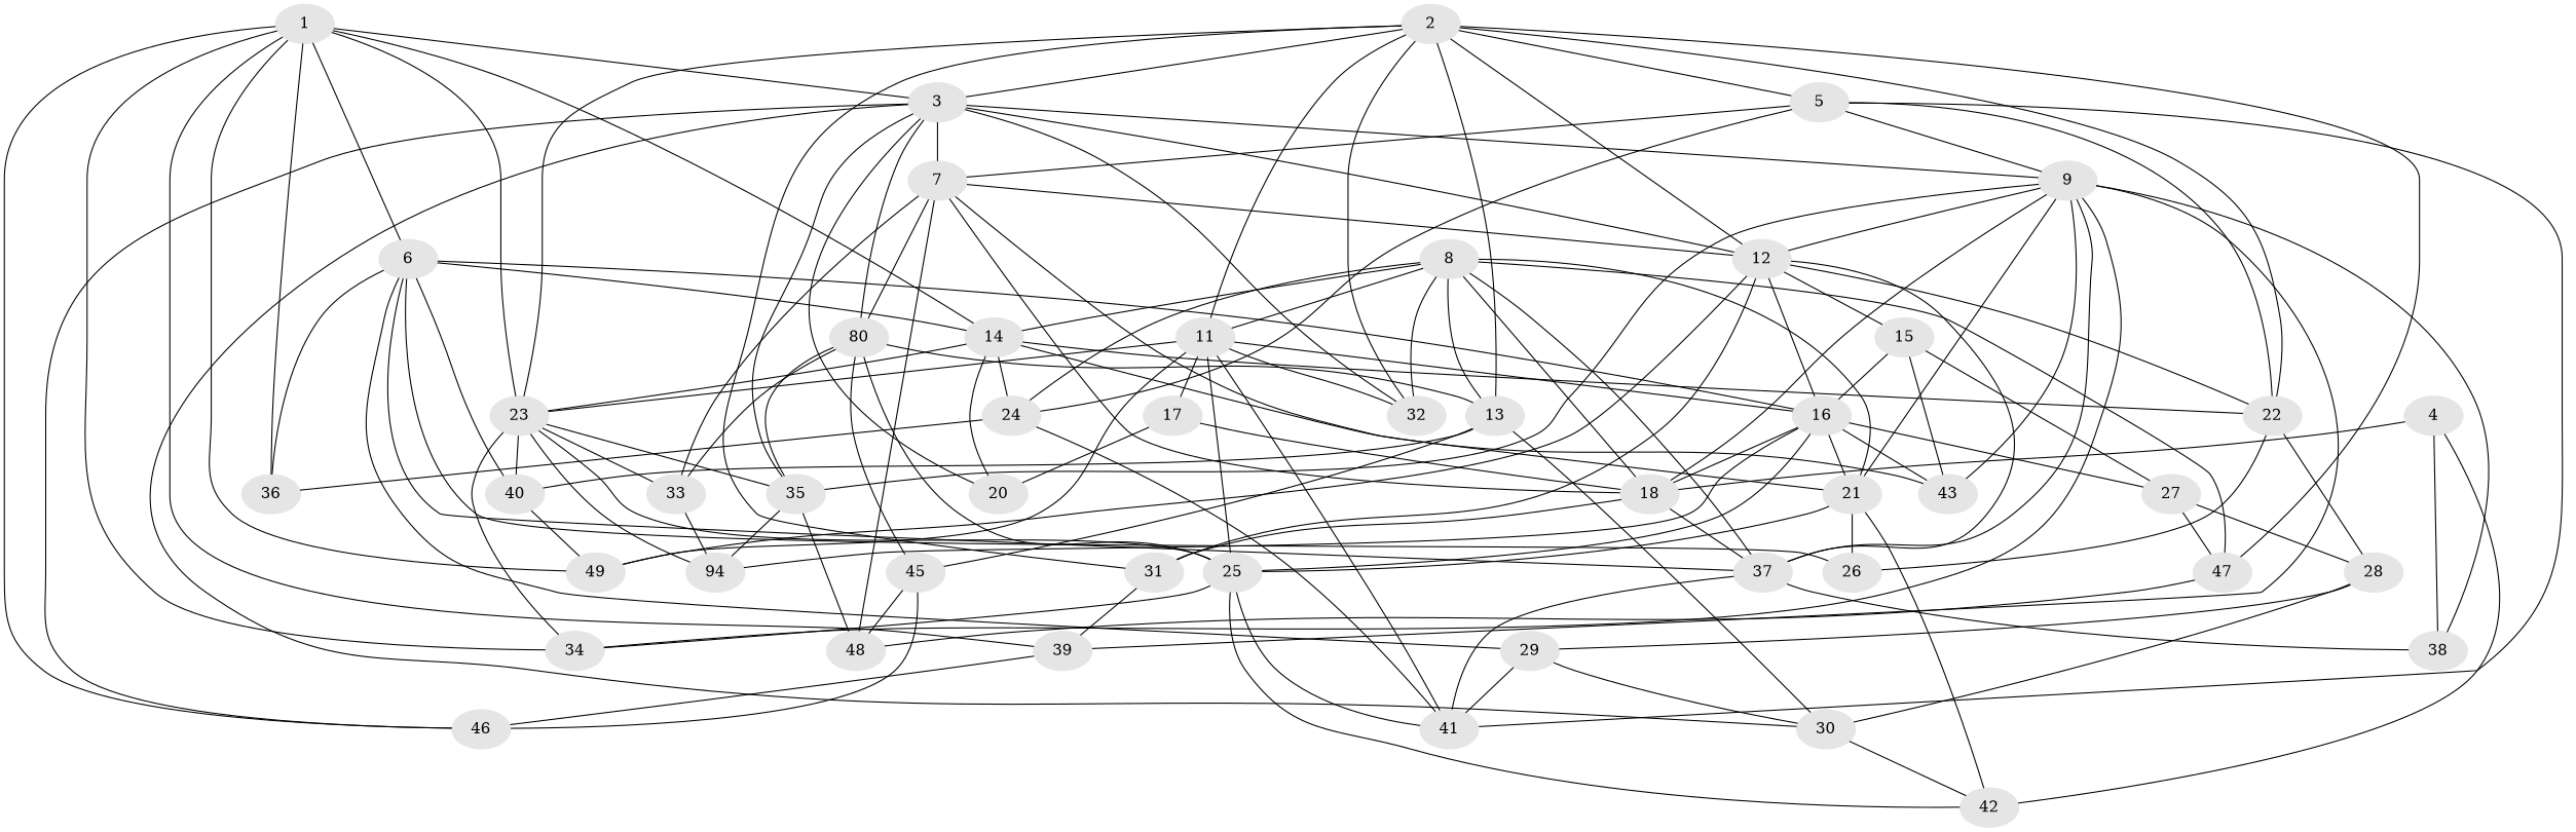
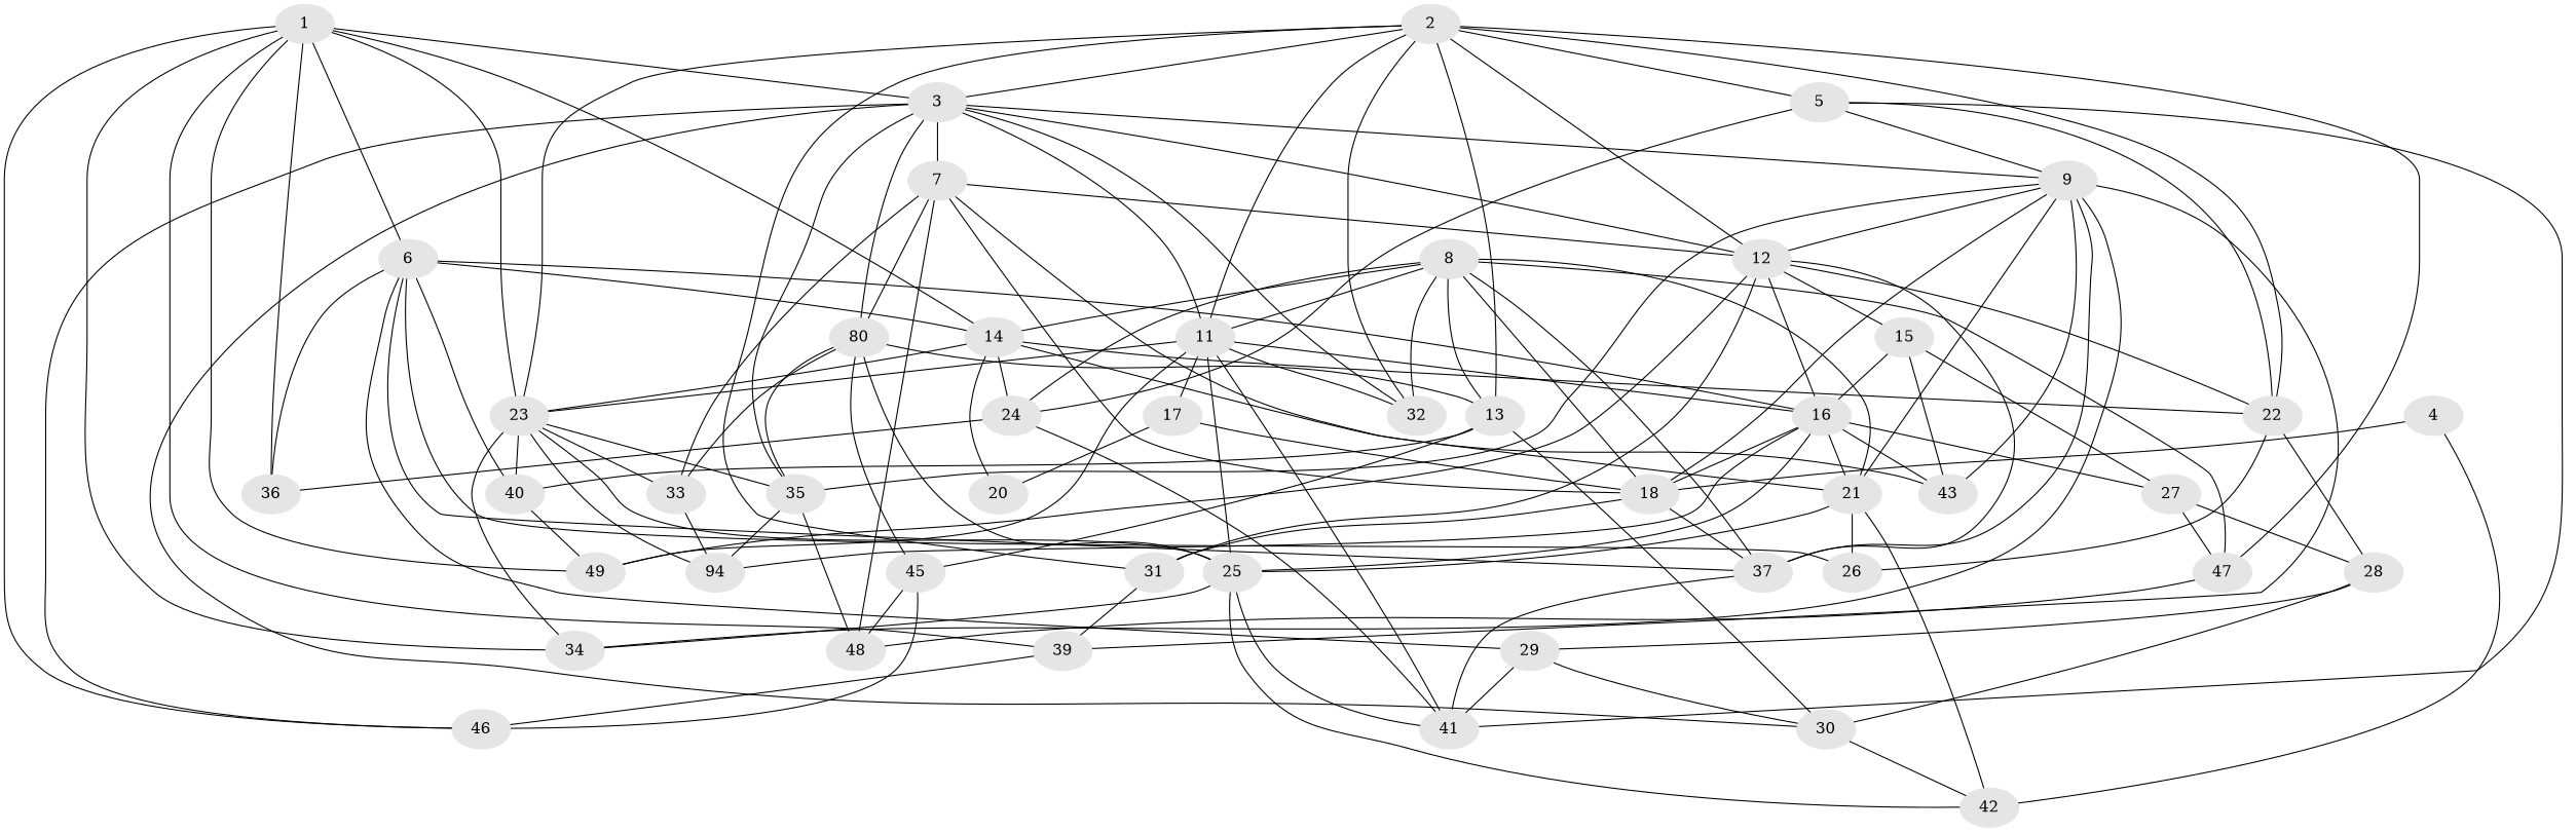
  graph {
    node [color=gray90 style=filled]
    edge [weight=1.0]
    1
    3
    6
    14
    23
    34
    36
    39
    46
    49
    11
    12
    32
    7
    9
    n16 [label=80]
    30
    35
    16
    26
    29
    37
    40
    22
    24
    43
    20
    33
    25
    n30 [label=94]
    2
    5
    13
    31
    47
    41
    17
    15
    45
    28
    48
    18
    21
-   38
    42
    4
    27
    8
    1 -- 3
    1 -- 6 [weight=2.0]
    1 -- 14
    1 -- 23
    1 -- 34
    1 -- 36
    1 -- 39
    1 -- 46
    1 -- 49
    3 -- 46
-   3 -- 20
+   3 -- 11
    3 -- 12
    3 -- 32
    3 -- 7 [weight=2.0]
    3 -- 9
    3 -- n16
    3 -- 30
    3 -- 35
    6 -- 14 [weight=2.0]
    6 -- 36 [weight=2.0]
    6 -- 16 [weight=2.0]
    6 -- 26
    6 -- 29
    6 -- 37
    6 -- 40
    14 -- 23
    14 -- 22
    14 -- 24 [weight=2.0]
    14 -- 43
    14 -- 20
    23 -- 34
    23 -- 35
    23 -- 40
    23 -- 33
    23 -- 25
    23 -- n30
    39 -- 46
    11 -- 23
    11 -- 49
    11 -- 32 [weight=3.0]
    11 -- 16
    11 -- 25
    11 -- 41
    11 -- 17
    12 -- 49
    12 -- 16
    12 -- 37
    12 -- 22
    12 -- 31 [weight=2.0]
    12 -- 15
    7 -- 12
    7 -- n16 [weight=2.0]
    7 -- 33
    7 -- 48
    7 -- 18
    7 -- 21
    9 -- 34
    9 -- 39
    9 -- 12
    9 -- 35
    9 -- 37 [weight=2.0]
    9 -- 43
    9 -- 18
    9 -- 21
-   9 -- 38
    n16 -- 35
    n16 -- 33
    n16 -- 25
    n16 -- 13
    n16 -- 45
    30 -- 42
    35 -- n30
    35 -- 48
    16 -- 43
    16 -- 25
    16 -- n30
    16 -- 18
    16 -- 21 [weight=2.0]
    16 -- 27
    29 -- 30
    29 -- 41
    37 -- 41
-   37 -- 38
    40 -- 49
    22 -- 26
    22 -- 28 [weight=3.0]
    24 -- 36
    24 -- 41
    33 -- n30
    25 -- 34
    25 -- 41
    25 -- 42
    2 -- 3
    2 -- 23
    2 -- 11
    2 -- 12
    2 -- 32
    2 -- 22
    2 -- 5
    2 -- 13
    2 -- 31
    2 -- 47
-   5 -- 7
    5 -- 9
    5 -- 22
    5 -- 24
    5 -- 41
    13 -- 30 [weight=2.0]
    13 -- 40
    13 -- 45
    31 -- 39
    47 -- 48
    17 -- 20
    17 -- 18 [weight=2.0]
    15 -- 16
    15 -- 43
    15 -- 27
    45 -- 46
    45 -- 48
    28 -- 30 [weight=3.0]
    28 -- 29
    18 -- 37
    18 -- 31 [weight=2.0]
    21 -- 26
    21 -- 25
    21 -- 42
    4 -- 18 [weight=2.0]
-   4 -- 38
    4 -- 42
    27 -- 47
    27 -- 28
    8 -- 14
    8 -- 11
    8 -- 32
    8 -- 37
    8 -- 24 [weight=2.0]
    8 -- 13 [weight=2.0]
    8 -- 47
    8 -- 18 [weight=2.0]
    8 -- 21
  }
